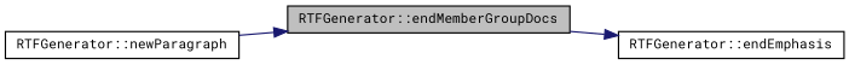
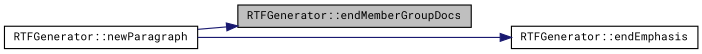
  digraph {
    fontname="Roboto Mono"
    rankdir=LR
    node [color=black fillcolor=white fontname="Roboto Mono" fontsize=10 shape=record style=filled]
    edge [color=midnightblue fontname="Roboto Mono" fontsize=10 labelfontname=Helvetica labelfontsize=10 style=solid]
    n1 [fillcolor=grey75 fontcolor=black height=0.2 label="RTFGenerator::endMemberGroupDocs" width=0.4]
    n2 [height=0.2 label="RTFGenerator::endEmphasis" width=0.4]
    n3 [height=0.2 label="RTFGenerator::newParagraph" width=0.4]
-   n1 -> n2
+   n3 -> n2
    n3 -> n1
  }
